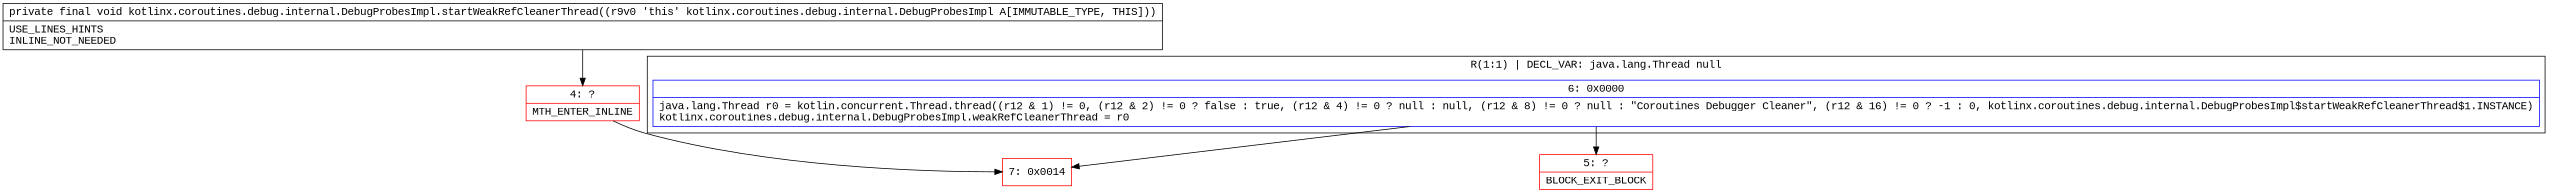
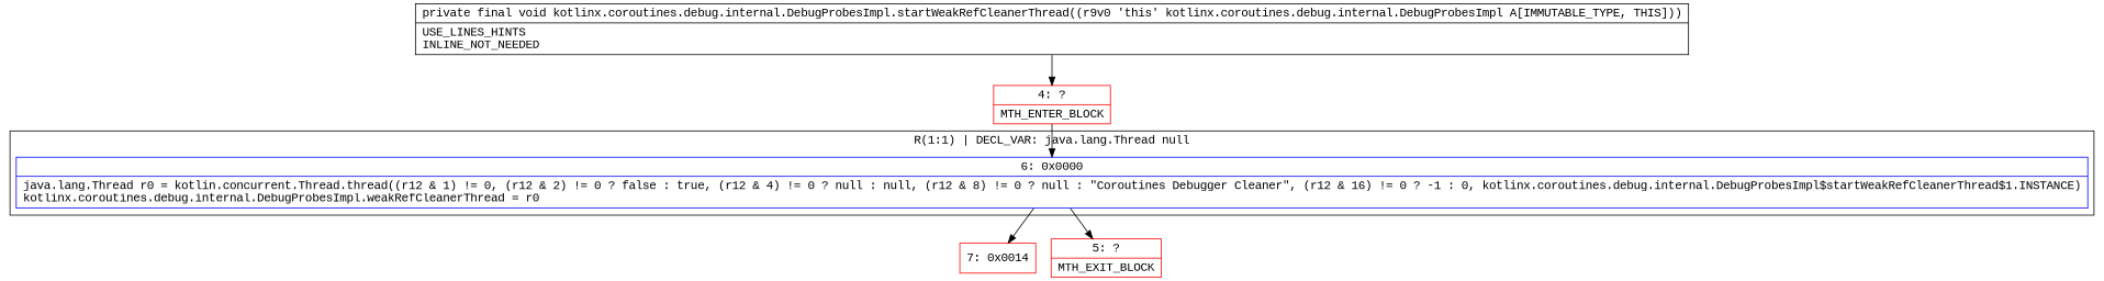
  digraph {
    fontname="Liberation Mono"
    node [color=red fontname="Liberation Mono" shape=record]
    edge [fontname="Liberation Mono"]
    n1 [color=blue label="{6\:\ 0x0000|java.lang.Thread r0 = kotlin.concurrent.Thread.thread((r12 & 1) != 0, (r12 & 2) != 0 ? false : true, (r12 & 4) != 0 ? null : null, (r12 & 8) != 0 ? null : \"Coroutines Debugger Cleaner\", (r12 & 16) != 0 ? \-1 : 0, kotlinx.coroutines.debug.internal.DebugProbesImpl$startWeakRefCleanerThread$1.INSTANCE)\lkotlinx.coroutines.debug.internal.DebugProbesImpl.weakRefCleanerThread = r0\l}"]
    n2 [label="{7\:\ 0x0014}"]
-   n3 [label="{5\:\ ?|BLOCK_EXIT_BLOCK\l}"]
-   n4 [label="{4\:\ ?|MTH_ENTER_INLINE\l}"]
+   n3 [label="{5\:\ ?|MTH_EXIT_BLOCK\l}"]
+   n4 [label="{4\:\ ?|MTH_ENTER_BLOCK\l}"]
    n5 [label="{private final void kotlinx.coroutines.debug.internal.DebugProbesImpl.startWeakRefCleanerThread((r9v0 'this' kotlinx.coroutines.debug.internal.DebugProbesImpl A[IMMUTABLE_TYPE, THIS]))  | USE_LINES_HINTS\lINLINE_NOT_NEEDED\l}" color=""]
    subgraph cluster_1 {
      label="R(1:1) | DECL_VAR: java.lang.Thread null\l"
      n1
    }
    n1 -> n2
    n1 -> n3
-   n4 -> n2
+   n4 -> n1
    n5 -> n4
  }
